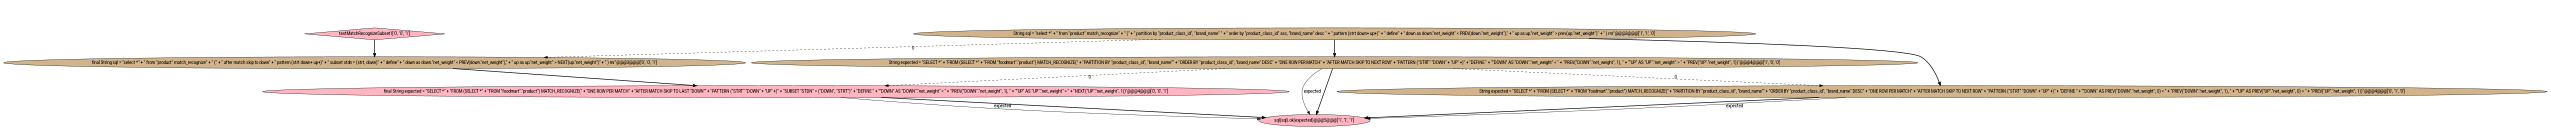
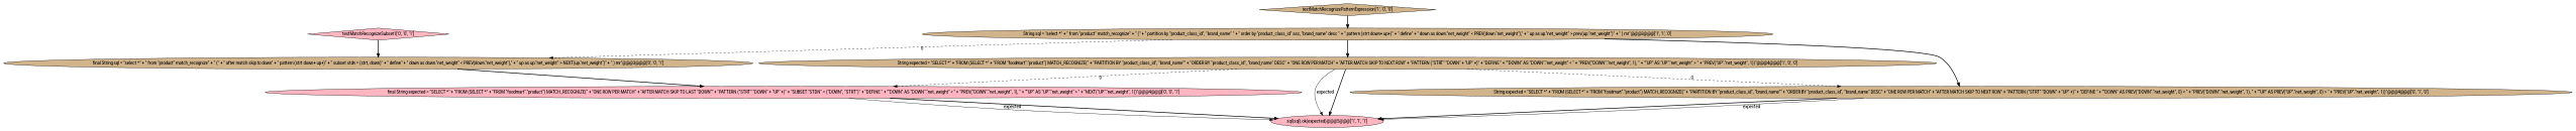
  digraph {
    fontname="Roboto Condensed"
    node [fillcolor=tan fontname="Roboto Condensed" shape=ellipse style=filled]
    edge [fontname="Roboto Condensed" style=bold]
    n1 [fillcolor=lightpink label="testMatchRecognizeSubset1['0', '0', '1']" shape=diamond]
    n2 [label="final String sql = \"select *\" + \" from \"product\" match_recognize\" + \" (\" + \" after match skip to down\" + \" pattern (strt down+ up+)\" + \" subset stdn = (strt, down)\" + \" define\" + \" down as down.\"net_weight\" < PREV(down.\"net_weight\"),\" + \" up as up.\"net_weight\" > NEXT(up.\"net_weight\")\" + \" ) mr\"@@@3@@@['0', '0', '1']"]
    n3 [fillcolor=lightpink label="final String expected = \"SELECT *\" + \"FROM (SELECT *\" + \"FROM \"foodmart\".\"product\") MATCH_RECOGNIZE(\" + \"ONE ROW PER MATCH\" + \"AFTER MATCH SKIP TO LAST \"DOWN\"\" + \"PATTERN (\"STRT\" \"DOWN\" + \"UP\" +)\" + \"SUBSET \"STDN\" = (\"DOWN\", \"STRT\")\" + \"DEFINE \" + \"\"DOWN\" AS \"DOWN\".\"net_weight\" < \" + \"PREV(\"DOWN\".\"net_weight\", 1), \" + \"\"UP\" AS \"UP\".\"net_weight\" > \" + \"NEXT(\"UP\".\"net_weight\", 1))\"@@@4@@@['0', '0', '1']"]
    n4 [fillcolor=lightpink label="sql(sql).ok(expected)@@@5@@@['1', '1', '1']"]
    n5 [label="String sql = \"select *\" + \" from \"product\" match_recognize\" + \" (\" + \" partition by \"product_class_id\", \"brand_name\" \" + \" order by \"product_class_id\" asc, \"brand_name\" desc \" + \" pattern (strt down+ up+)\" + \" define\" + \" down as down.\"net_weight\" < PREV(down.\"net_weight\"),\" + \" up as up.\"net_weight\" > prev(up.\"net_weight\")\" + \" ) mr\"@@@3@@@['1', '1', '0']"]
    n6 [label="String expected = \"SELECT *\" + \"FROM (SELECT *\" + \"FROM \"foodmart\".\"product\") MATCH_RECOGNIZE(\" + \"PARTITION BY \"product_class_id\", \"brand_name\"\" + \"ORDER BY \"product_class_id\", \"brand_name\" DESC\" + \"ONE ROW PER MATCH\" + \"AFTER MATCH SKIP TO NEXT ROW\" + \"PATTERN (\"STRT\" \"DOWN\" + \"UP\" +)\" + \"DEFINE \" + \"\"DOWN\" AS PREV(\"DOWN\".\"net_weight\", 0) < \" + \"PREV(\"DOWN\".\"net_weight\", 1), \" + \"\"UP\" AS PREV(\"UP\".\"net_weight\", 0) > \" + \"PREV(\"UP\".\"net_weight\", 1))\"@@@4@@@['0', '1', '0']"]
    n7 [label="String expected = \"SELECT *\" + \"FROM (SELECT *\" + \"FROM \"foodmart\".\"product\") MATCH_RECOGNIZE(\" + \"PARTITION BY \"product_class_id\", \"brand_name\"\" + \"ORDER BY \"product_class_id\", \"brand_name\" DESC\" + \"ONE ROW PER MATCH\" + \"AFTER MATCH SKIP TO NEXT ROW\" + \"PATTERN (\"STRT\" \"DOWN\" + \"UP\" +)\" + \"DEFINE \" + \"\"DOWN\" AS \"DOWN\".\"net_weight\" < \" + \"PREV(\"DOWN\".\"net_weight\", 1), \" + \"\"UP\" AS \"UP\".\"net_weight\" > \" + \"PREV(\"UP\".\"net_weight\", 1))\"@@@4@@@['1', '0', '0']"]
+   n8 [label="testMatchRecognizePatternExpression['1', '0', '0']" shape=diamond]
    n1 -> n2
    n2 -> n3
    n3 -> n4
    n3 -> n4 [label=expected style=solid]
    n5 -> n2 [label=0 style=dashed]
    n5 -> n6
    n5 -> n7
    n6 -> n4
    n6 -> n4 [label=expected style=solid]
    n7 -> n3 [label=0 style=dashed]
    n7 -> n4
    n7 -> n4 [label=expected style=solid]
    n7 -> n6 [label=0 style=dashed]
+   n8 -> n5
  }
